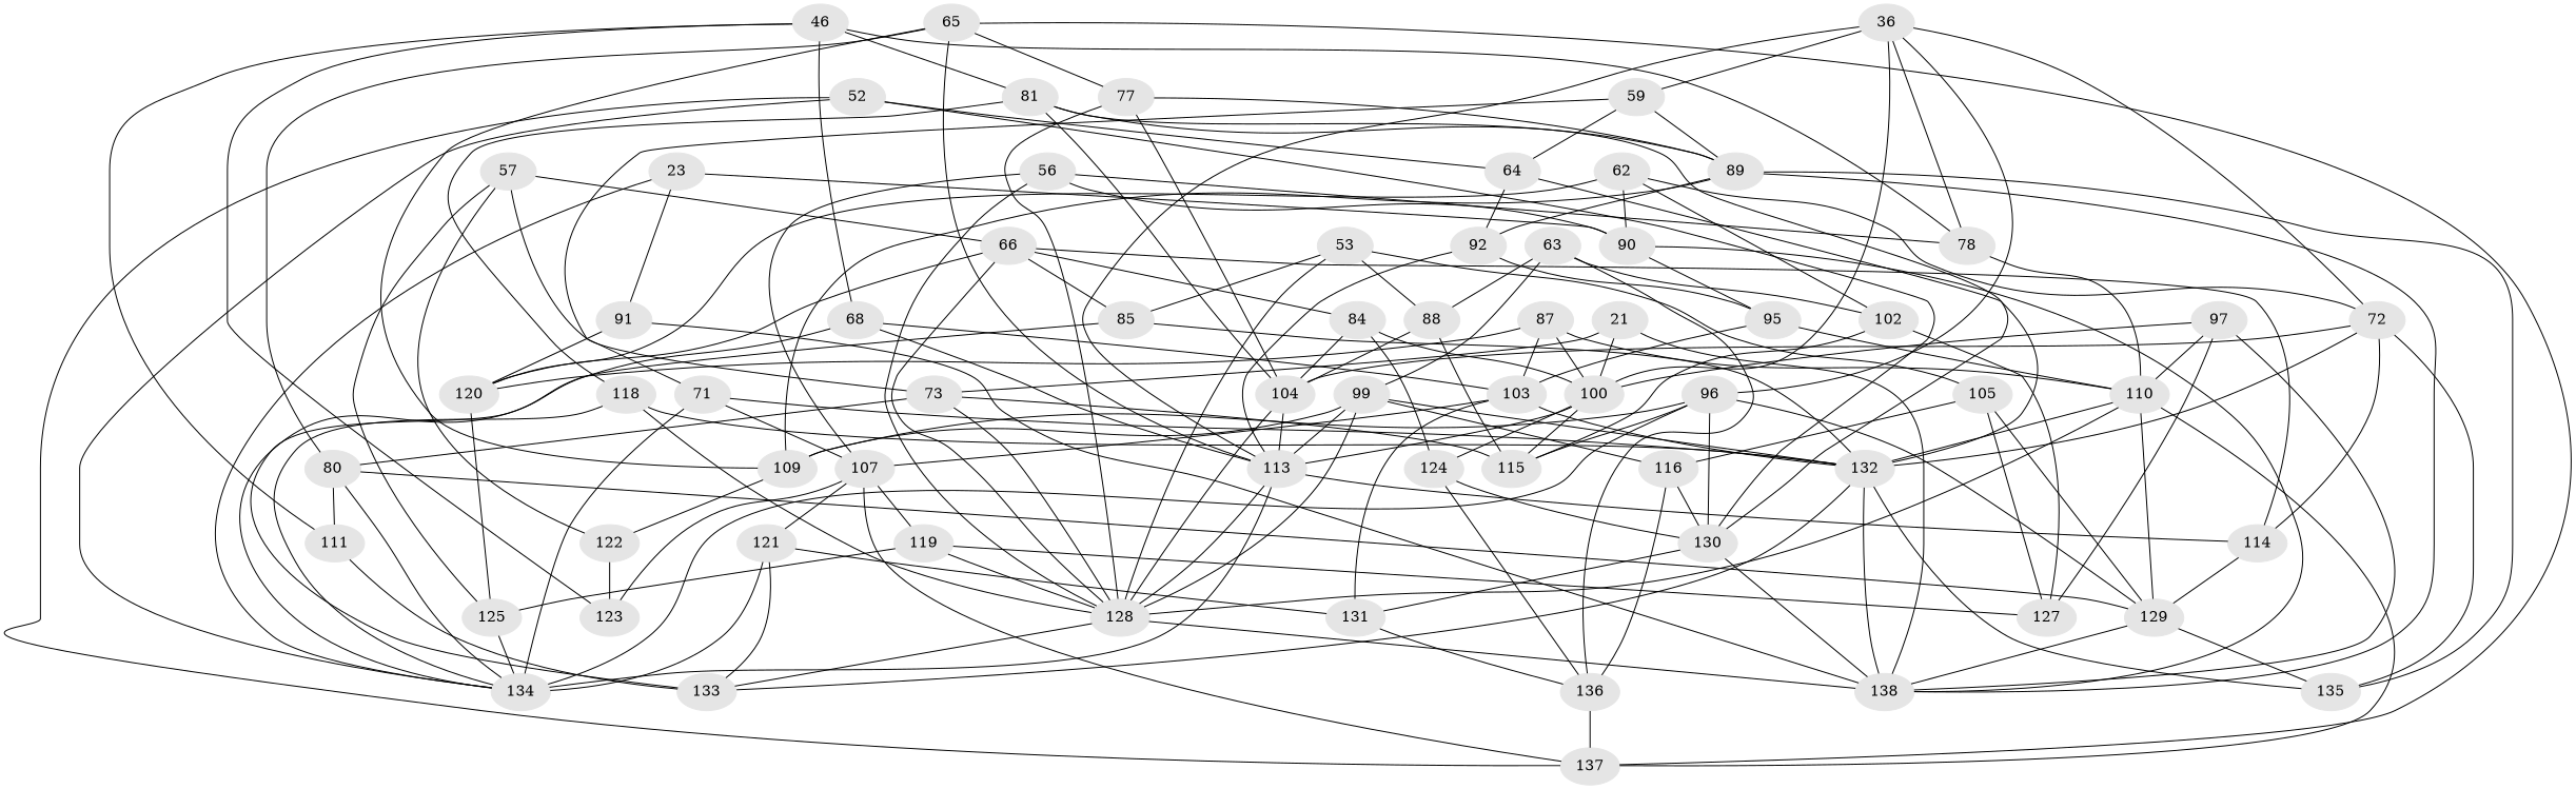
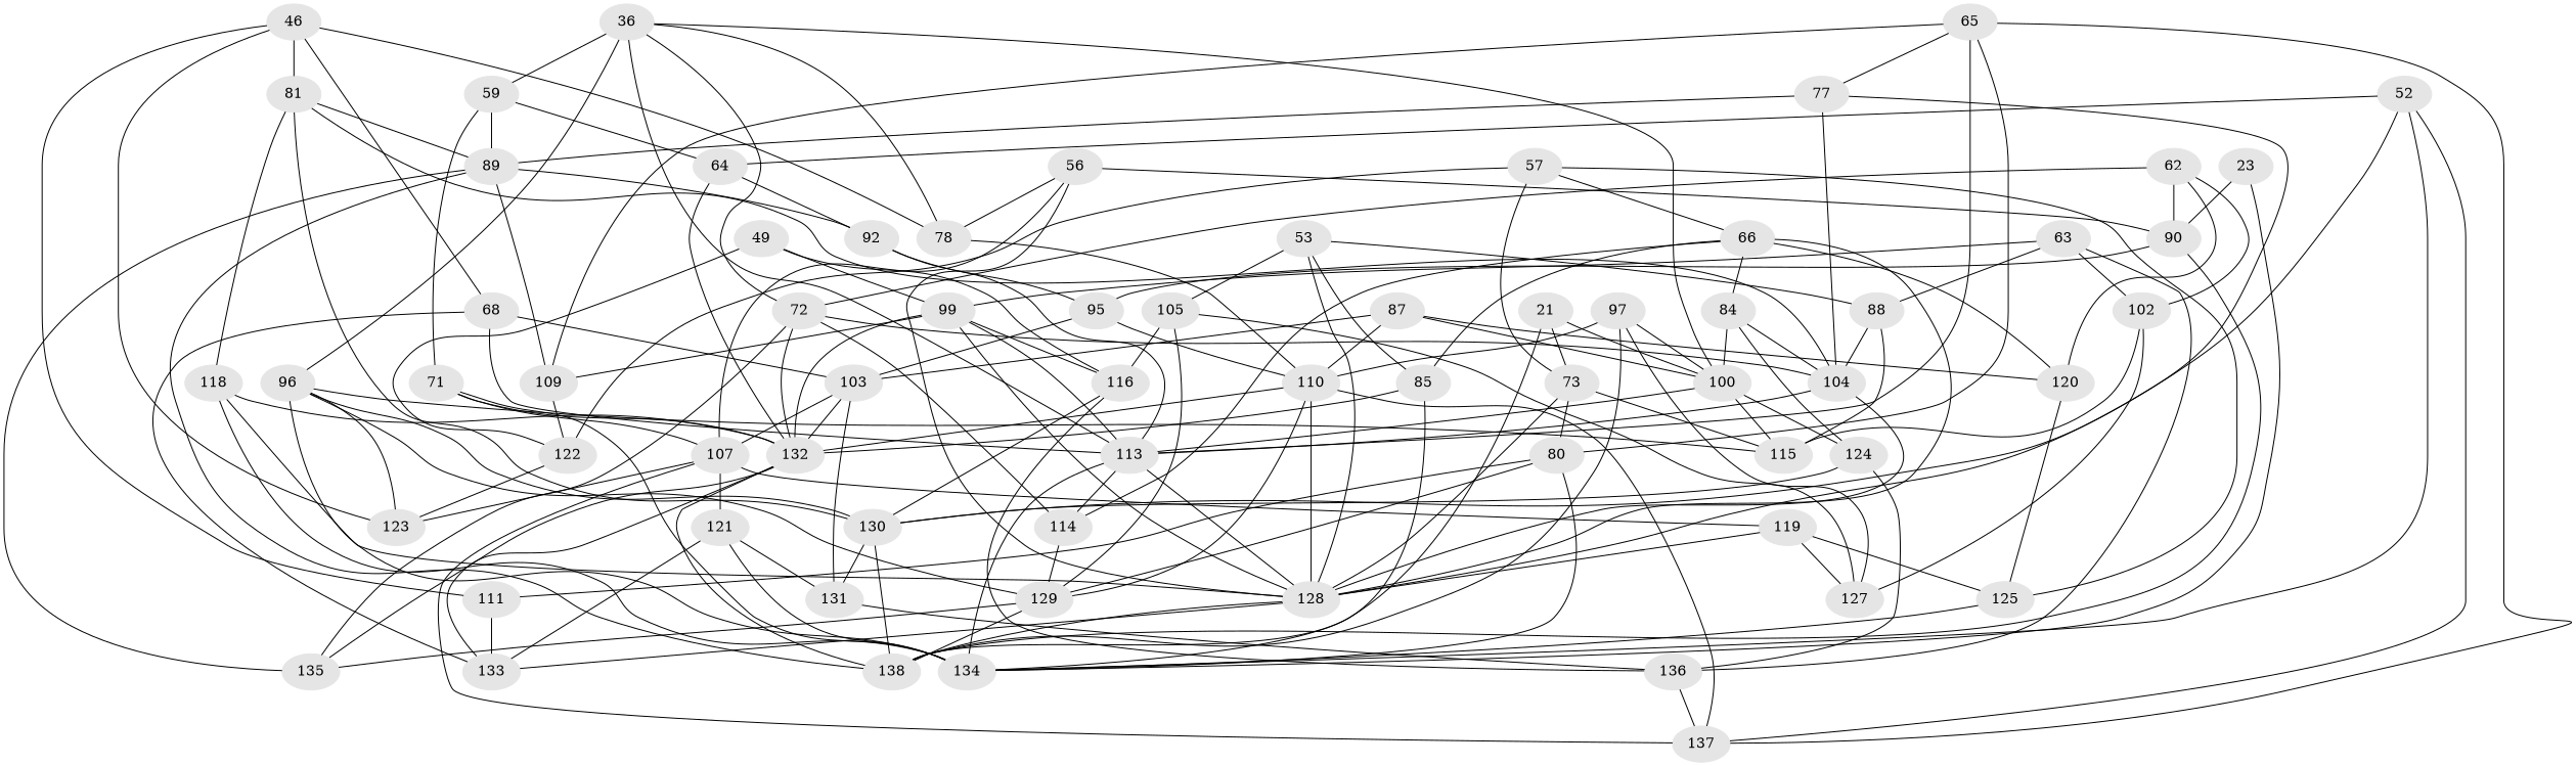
  graph {
    node [color=gray90 style=filled]
    73 [super="+14"]
    128 [super="+42+112"]
    80 [super="+48"]
    115 [super="+77"]
    21
    100 [super="+47+69"]
    138 [super="+31+37+117"]
    113 [super="+58+7+70+10+75"]
    124
    90 [super="+19"]
    95
    23
-   91
    134 [super="+18+38+51+101"]
    120 [super="+5"]
    36 [super="+34"]
    59
    72 [super="+20+28"]
    78
    96 [super="+16+17"]
    64 [super="+12"]
    71
    89 [super="+4+43"]
    132 [super="+9+44+29+74+126"]
    114
    104 [super="+3+54+6"]
    135 [super="+86"]
    110 [super="+93"]
    123
    130 [super="+40+106"]
    129 [super="+27+83"]
    46 [super="+24"]
    68
    81 [super="+13"]
    111
    103 [super="+8+67"]
    133 [super="+94"]
    118
    99 [super="+98"]
    116 [super="+26"]
    109
+   49
    122
    136 [super="+15"]
    92
    52
    137 [super="+41"]
    131
    53
    85
    88
    105
    127
    56
    107 [super="+11+22"]
    119
    121
    66 [super="+30+45"]
    84
    57
    125
    65 [super="+55"]
    n63 [label=77 super="+50"]
    n64 [label=63]
    102
    62
    87
    97
    73 -- 128
    73 -- 80
    73 -- 115
    128 -- 138
    128 -- 133
    80 -- 134
    80 -- 129
    80 -- 111
    21 -- 73 [weight=2]
    21 -- 100
    21 -- 138
    100 -- 115
    100 -- 113
    100 -- 124
    113 -- 128 [weight=2]
    113 -- 134 [weight=3]
    113 -- 114
    124 -- 130
    124 -- 136
    90 -- 138
    90 -- 95
    95 -- 110
    95 -- 103
    23 -- 90 [weight=2]
-   23 -- 91
    23 -- 134
-   91 -- 138
-   91 -- 120
    120 -- 125
    36 -- 100
    36 -- 113 [weight=2]
    36 -- 59
    36 -- 72
    36 -- 78
    36 -- 96 [weight=2]
    59 -- 64
    59 -- 71
    59 -- 89
    72 -- 132
    72 -- 114
    72 -- 104 [weight=2]
    72 -- 135 [weight=2]
    78 -- 110
    96 -- 115 [weight=2]
    96 -- 134
-   96 -- 109
+   96 -- 123
    96 -- 130
    96 -- 129
    64 -- 132
    64 -- 92
    71 -- 134
    71 -- 132
    71 -- 107
    89 -- 138
    89 -- 135
    89 -- 109
    89 -- 92
    132 -- 138
    132 -- 135
    132 -- 133
    114 -- 129
    104 -- 128
    104 -- 113 [weight=2]
    110 -- 128 [weight=2]
    110 -- 132 [weight=2]
    110 -- 129
    110 -- 137
    130 -- 138 [weight=2]
    130 -- 131
    129 -- 138
    129 -- 135 [weight=2]
    46 -- 78
    46 -- 123
    46 -- 68
    46 -- 81 [weight=2]
    46 -- 111
    68 -- 113
    68 -- 103
    68 -- 133
    81 -- 89
    81 -- 104
    81 -- 130
    81 -- 118
    111 -- 133 [weight=2]
    103 -- 132 [weight=2]
    103 -- 131
    103 -- 107 [weight=2]
    118 -- 128
    118 -- 134
    118 -- 132
    99 -- 128
    99 -- 113
    99 -- 132 [weight=2]
    99 -- 116
    99 -- 109
    116 -- 130
    116 -- 136
    109 -- 122
+   49 -- 99
+   49 -- 116 [weight=2]
+   49 -- 122
    122 -- 123
    136 -- 137 [weight=2]
    92 -- 113
    92 -- 95
    52 -- 134
    52 -- 64
    52 -- 130
    52 -- 137
    131 -- 136
    53 -- 128
    53 -- 85
    53 -- 88
    53 -- 105
    85 -- 134
    85 -- 132
    88 -- 115
    88 -- 104
    105 -- 129
    105 -- 116
    105 -- 127
    56 -- 128
    56 -- 90
    56 -- 78
    56 -- 107
    107 -- 123
    107 -- 137
    107 -- 119
    107 -- 121
    119 -- 128
    119 -- 127
    119 -- 125
    121 -- 134
    121 -- 133
    121 -- 131
    66 -- 128 [weight=2]
    66 -- 120 [weight=2]
    66 -- 114
    66 -- 85
    66 -- 84
    84 -- 100
    84 -- 124
    84 -- 104
    57 -- 73
    57 -- 122
    57 -- 66
    57 -- 125
    125 -- 134
    65 -- 80 [weight=2]
    65 -- 113 [weight=2]
    65 -- 109
    65 -- 137
    65 -- n63
    n63 -- 128
    n63 -- 89 [weight=2]
    n63 -- 104 [weight=2]
    n64 -- 99
    n64 -- 136
    n64 -- 88
    n64 -- 102
    102 -- 115
    102 -- 127
    62 -- 90
    62 -- 120
    62 -- 72
    62 -- 102
    87 -- 100
    87 -- 120
    87 -- 110
    87 -- 103
    97 -- 100
    97 -- 138
    97 -- 110
    97 -- 127
  }
